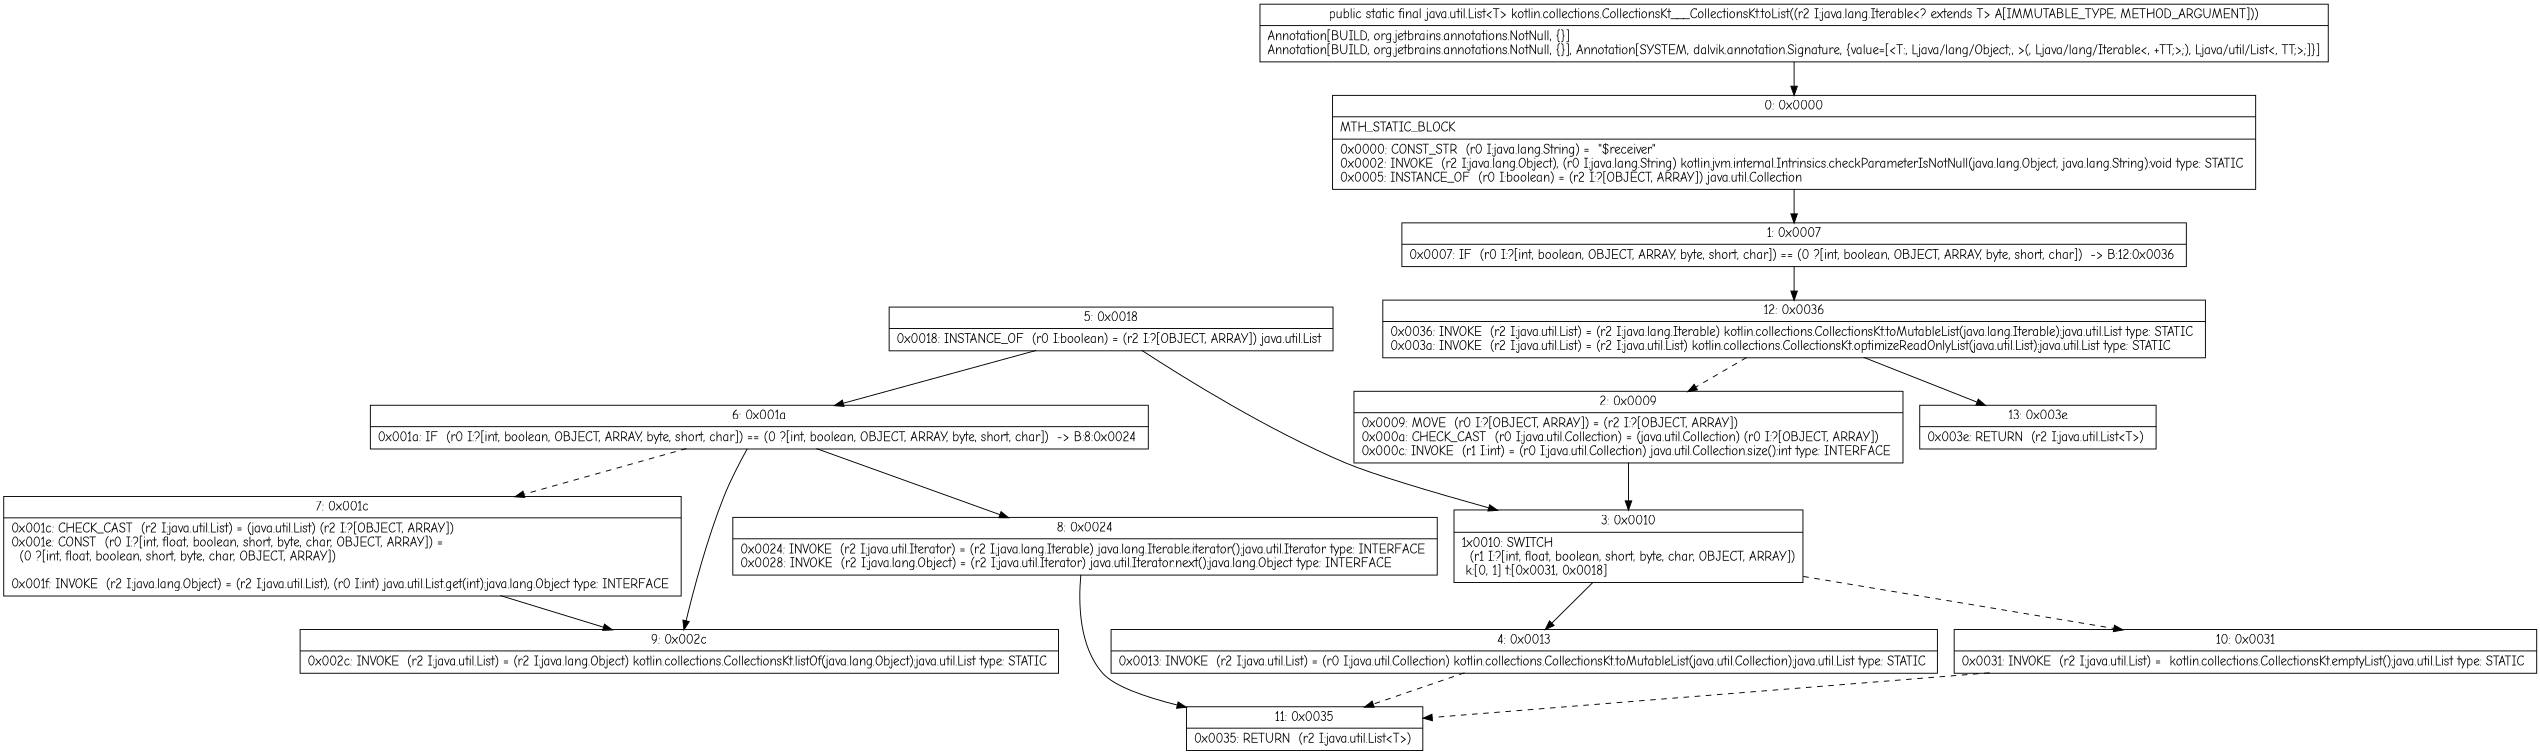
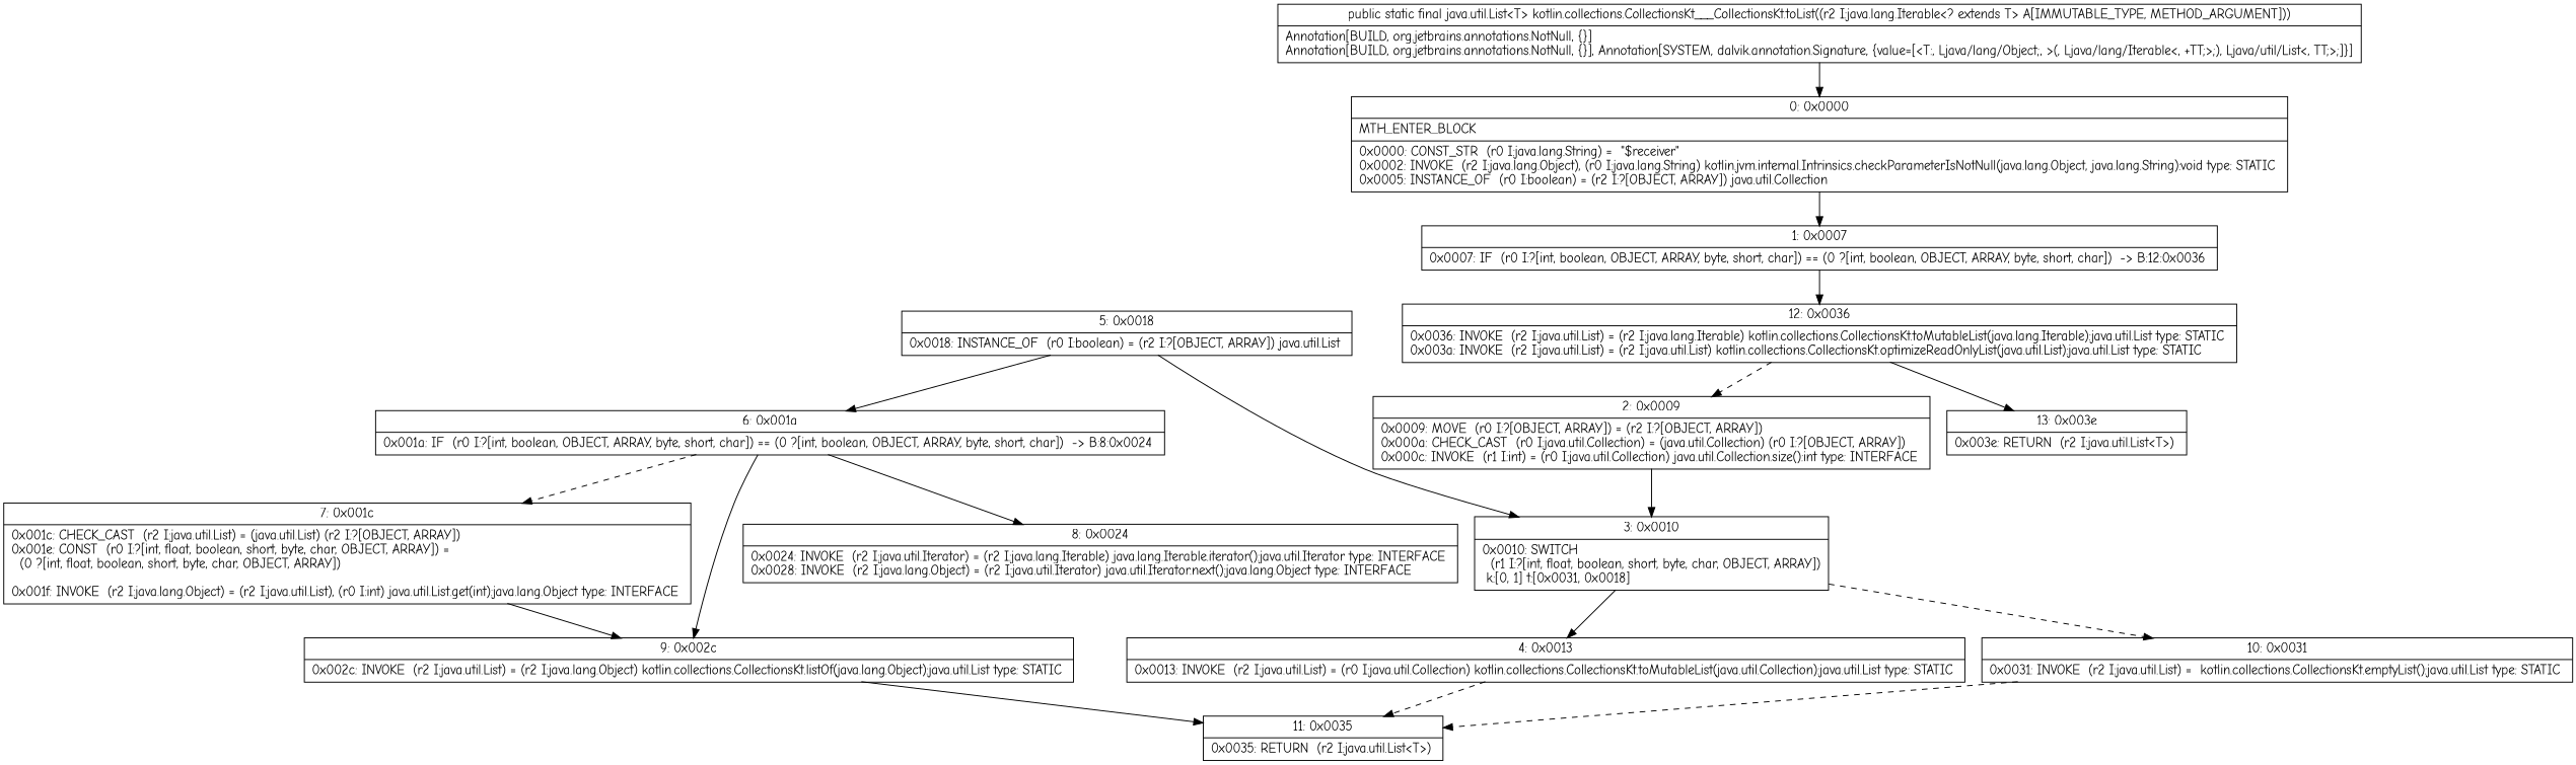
  digraph {
    fontname="Comic Neue"
    node [fontname="Comic Neue" shape=record]
    edge [fontname="Comic Neue"]
-   n1 [label="{0\:\ 0x0000|MTH_STATIC_BLOCK\l|0x0000: CONST_STR  (r0 I:java.lang.String) =  \"$receiver\" \l0x0002: INVOKE  (r2 I:java.lang.Object), (r0 I:java.lang.String) kotlin.jvm.internal.Intrinsics.checkParameterIsNotNull(java.lang.Object, java.lang.String):void type: STATIC \l0x0005: INSTANCE_OF  (r0 I:boolean) = (r2 I:?[OBJECT, ARRAY]) java.util.Collection \l}"]
+   n1 [label="{0\:\ 0x0000|MTH_ENTER_BLOCK\l|0x0000: CONST_STR  (r0 I:java.lang.String) =  \"$receiver\" \l0x0002: INVOKE  (r2 I:java.lang.Object), (r0 I:java.lang.String) kotlin.jvm.internal.Intrinsics.checkParameterIsNotNull(java.lang.Object, java.lang.String):void type: STATIC \l0x0005: INSTANCE_OF  (r0 I:boolean) = (r2 I:?[OBJECT, ARRAY]) java.util.Collection \l}"]
    n2 [label="{1\:\ 0x0007|0x0007: IF  (r0 I:?[int, boolean, OBJECT, ARRAY, byte, short, char]) == (0 ?[int, boolean, OBJECT, ARRAY, byte, short, char])  \-\> B:12:0x0036 \l}"]
    n3 [label="{12\:\ 0x0036|0x0036: INVOKE  (r2 I:java.util.List) = (r2 I:java.lang.Iterable) kotlin.collections.CollectionsKt.toMutableList(java.lang.Iterable):java.util.List type: STATIC \l0x003a: INVOKE  (r2 I:java.util.List) = (r2 I:java.util.List) kotlin.collections.CollectionsKt.optimizeReadOnlyList(java.util.List):java.util.List type: STATIC \l}"]
    n4 [label="{2\:\ 0x0009|0x0009: MOVE  (r0 I:?[OBJECT, ARRAY]) = (r2 I:?[OBJECT, ARRAY]) \l0x000a: CHECK_CAST  (r0 I:java.util.Collection) = (java.util.Collection) (r0 I:?[OBJECT, ARRAY]) \l0x000c: INVOKE  (r1 I:int) = (r0 I:java.util.Collection) java.util.Collection.size():int type: INTERFACE \l}"]
-   n5 [label="{3\:\ 0x0010|1x0010: SWITCH  \l  (r1 I:?[int, float, boolean, short, byte, char, OBJECT, ARRAY])\l k:[0, 1] t:[0x0031, 0x0018] \l}"]
+   n5 [label="{3\:\ 0x0010|0x0010: SWITCH  \l  (r1 I:?[int, float, boolean, short, byte, char, OBJECT, ARRAY])\l k:[0, 1] t:[0x0031, 0x0018] \l}"]
    n6 [label="{13\:\ 0x003e|0x003e: RETURN  (r2 I:java.util.List\<T\>) \l}"]
    n7 [label="{4\:\ 0x0013|0x0013: INVOKE  (r2 I:java.util.List) = (r0 I:java.util.Collection) kotlin.collections.CollectionsKt.toMutableList(java.util.Collection):java.util.List type: STATIC \l}"]
    n8 [label="{10\:\ 0x0031|0x0031: INVOKE  (r2 I:java.util.List) =  kotlin.collections.CollectionsKt.emptyList():java.util.List type: STATIC \l}"]
    n9 [label="{11\:\ 0x0035|0x0035: RETURN  (r2 I:java.util.List\<T\>) \l}"]
    n10 [label="{5\:\ 0x0018|0x0018: INSTANCE_OF  (r0 I:boolean) = (r2 I:?[OBJECT, ARRAY]) java.util.List \l}"]
    n11 [label="{6\:\ 0x001a|0x001a: IF  (r0 I:?[int, boolean, OBJECT, ARRAY, byte, short, char]) == (0 ?[int, boolean, OBJECT, ARRAY, byte, short, char])  \-\> B:8:0x0024 \l}"]
    n12 [label="{7\:\ 0x001c|0x001c: CHECK_CAST  (r2 I:java.util.List) = (java.util.List) (r2 I:?[OBJECT, ARRAY]) \l0x001e: CONST  (r0 I:?[int, float, boolean, short, byte, char, OBJECT, ARRAY]) = \l  (0 ?[int, float, boolean, short, byte, char, OBJECT, ARRAY])\l \l0x001f: INVOKE  (r2 I:java.lang.Object) = (r2 I:java.util.List), (r0 I:int) java.util.List.get(int):java.lang.Object type: INTERFACE \l}"]
    n13 [label="{8\:\ 0x0024|0x0024: INVOKE  (r2 I:java.util.Iterator) = (r2 I:java.lang.Iterable) java.lang.Iterable.iterator():java.util.Iterator type: INTERFACE \l0x0028: INVOKE  (r2 I:java.lang.Object) = (r2 I:java.util.Iterator) java.util.Iterator.next():java.lang.Object type: INTERFACE \l}"]
    n14 [label="{9\:\ 0x002c|0x002c: INVOKE  (r2 I:java.util.List) = (r2 I:java.lang.Object) kotlin.collections.CollectionsKt.listOf(java.lang.Object):java.util.List type: STATIC \l}"]
    n15 [label="{public static final java.util.List\<T\> kotlin.collections.CollectionsKt___CollectionsKt.toList((r2 I:java.lang.Iterable\<? extends T\> A[IMMUTABLE_TYPE, METHOD_ARGUMENT]))  | Annotation[BUILD, org.jetbrains.annotations.NotNull, \{\}]\lAnnotation[BUILD, org.jetbrains.annotations.NotNull, \{\}], Annotation[SYSTEM, dalvik.annotation.Signature, \{value=[\<T:, Ljava\/lang\/Object;, \>(, Ljava\/lang\/Iterable\<, +TT;\>;), Ljava\/util\/List\<, TT;\>;]\}]\l}"]
    n1 -> n2
    n2 -> n3
    n3 -> n4 [style=dashed]
    n3 -> n6
    n4 -> n5
    n5 -> n7
    n5 -> n8 [style=dashed]
    n7 -> n9 [style=dashed]
    n8 -> n9 [style=dashed]
    n10 -> n5
    n10 -> n11
    n11 -> n12 [style=dashed]
    n11 -> n13
    n11 -> n14
    n12 -> n14
-   n13 -> n9
+   n14 -> n9
    n15 -> n1
  }
